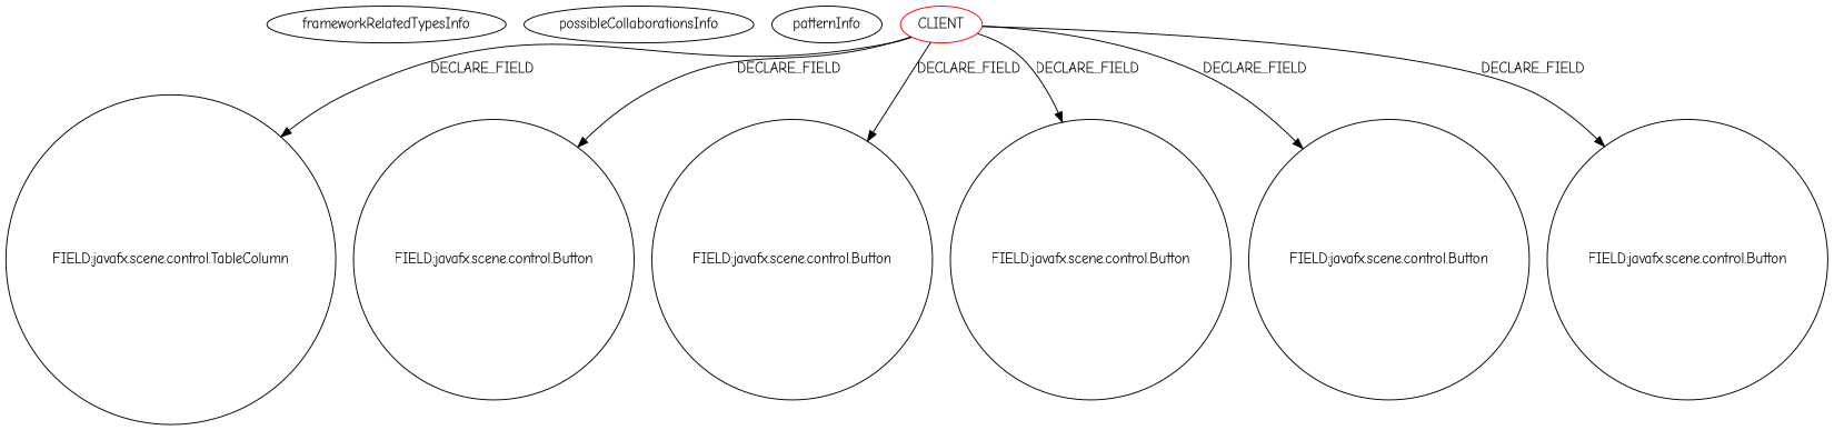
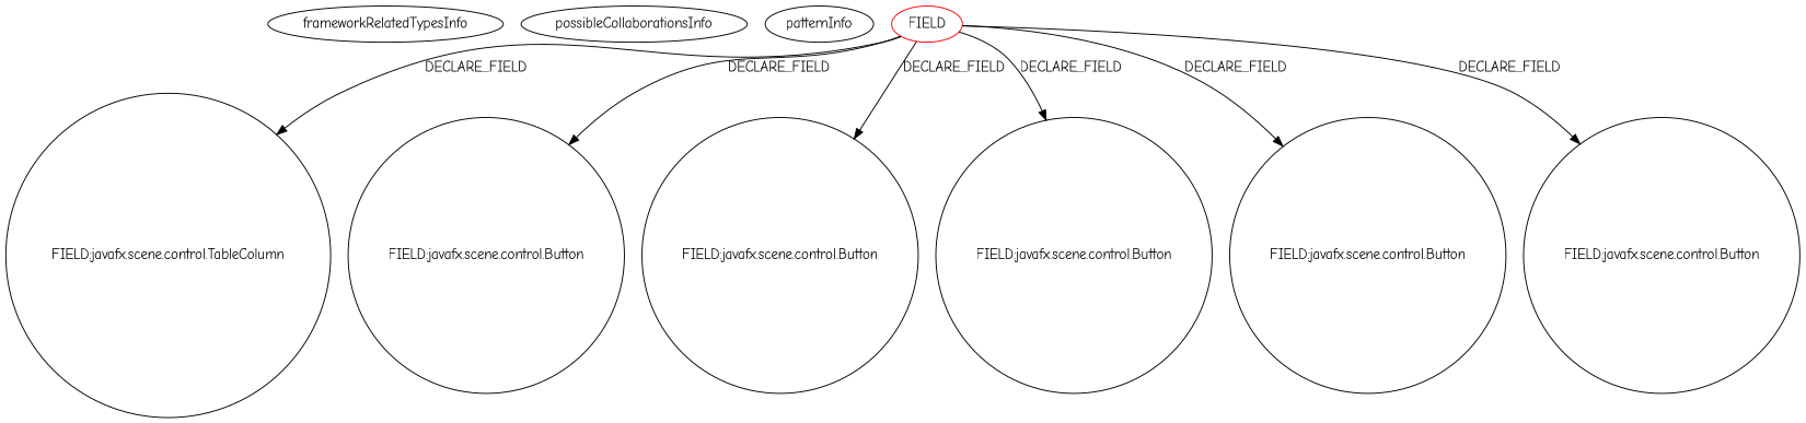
  digraph {
    fontname="Comic Neue"
    node [fontname="Comic Neue" isFrameworkType=false shape=circle vertexType=FIELD_DECLARATION]
    edge [fontname="Comic Neue"]
    frameworkRelatedTypesInfo [isFrameworkType="" shape="" vertexType=""]
    possibleCollaborationsInfo [isFrameworkType="" shape="" vertexType=""]
    patternInfo [frequency=6.0 patternRootClient=0 isFrameworkType="" shape="" vertexType=""]
    n4 [label="FIELD:javafx.scene.control.TableColumn"]
-   n5 [color=red label=CLIENT vertexType=ROOT_CLIENT_CLASS_DECLARATION shape=""]
+   n5 [color=red label=FIELD vertexType=ROOT_CLIENT_CLASS_DECLARATION shape=""]
    n6 [label="FIELD:javafx.scene.control.Button"]
    n7 [label="FIELD:javafx.scene.control.Button"]
    n8 [label="FIELD:javafx.scene.control.Button"]
    n9 [label="FIELD:javafx.scene.control.Button"]
    n10 [label="FIELD:javafx.scene.control.Button"]
    n5 -> n4 [label=DECLARE_FIELD]
    n5 -> n6 [label=DECLARE_FIELD]
    n5 -> n7 [label=DECLARE_FIELD]
    n5 -> n8 [label=DECLARE_FIELD]
    n5 -> n9 [label=DECLARE_FIELD]
    n5 -> n10 [label=DECLARE_FIELD]
  }
